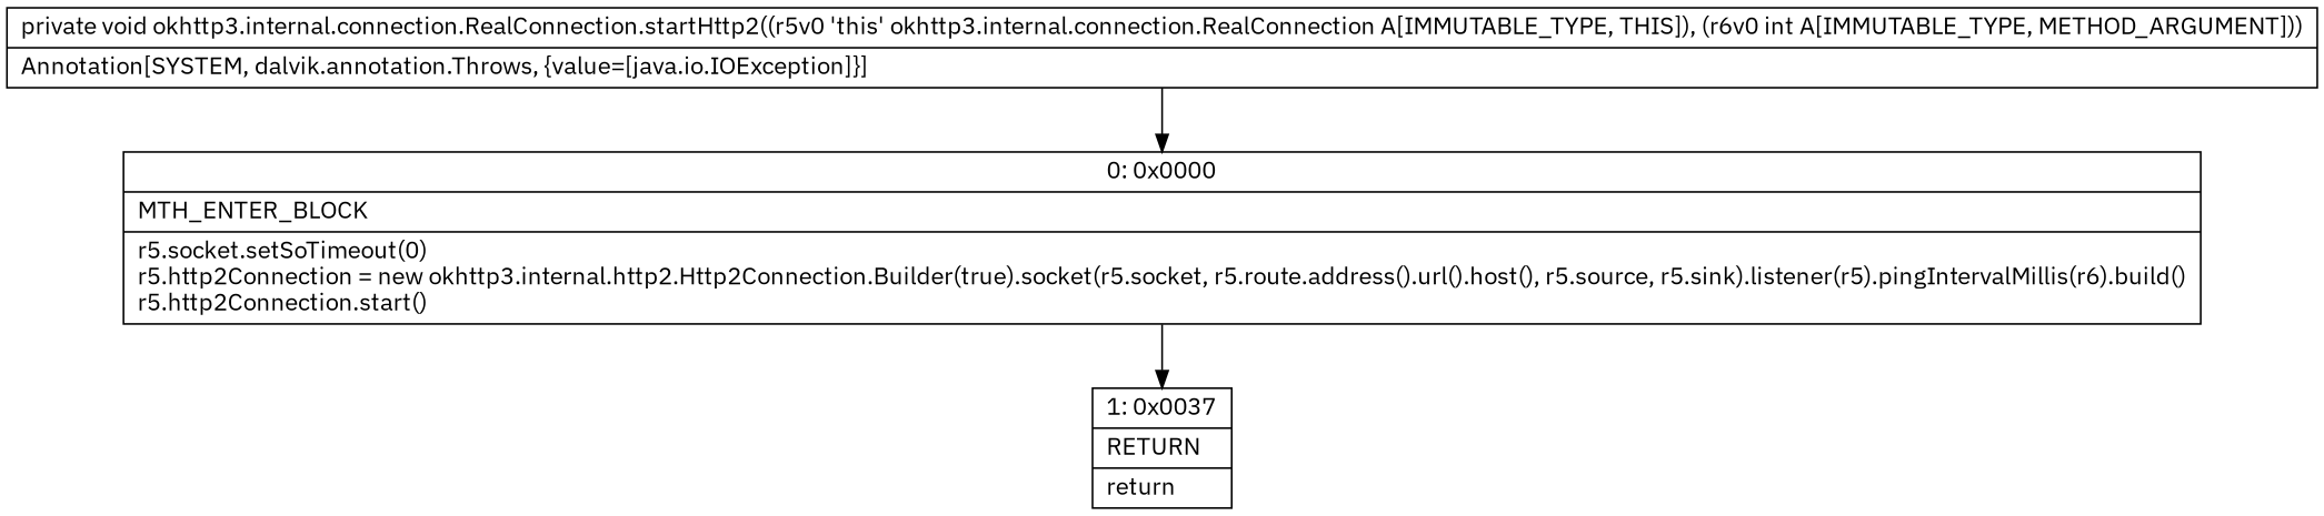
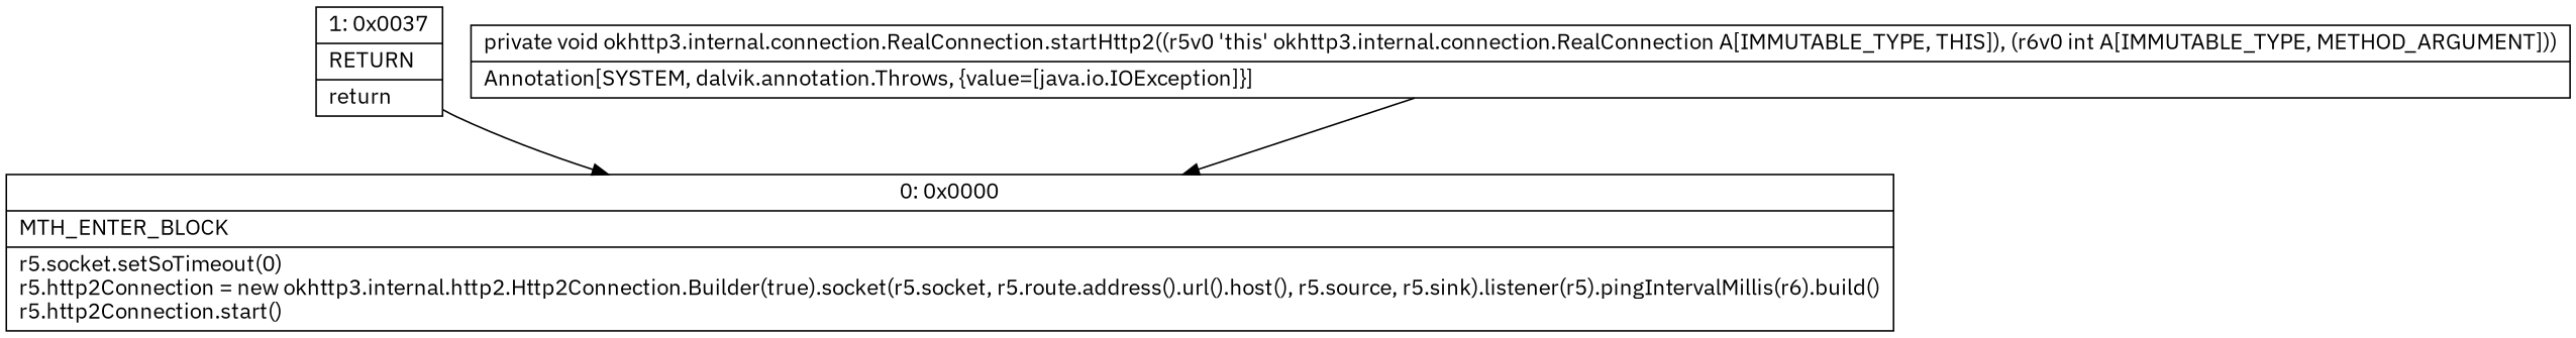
  digraph {
    fontname="IBM Plex Sans"
    node [shape=record fontname="IBM Plex Sans"]
    edge [fontname="IBM Plex Sans"]
    n1 [label="{0\:\ 0x0000|MTH_ENTER_BLOCK\l|r5.socket.setSoTimeout(0)\lr5.http2Connection = new okhttp3.internal.http2.Http2Connection.Builder(true).socket(r5.socket, r5.route.address().url().host(), r5.source, r5.sink).listener(r5).pingIntervalMillis(r6).build()\lr5.http2Connection.start()\l}"]
    n2 [label="{1\:\ 0x0037|RETURN\l|return\l}"]
    n3 [label="{private void okhttp3.internal.connection.RealConnection.startHttp2((r5v0 'this' okhttp3.internal.connection.RealConnection A[IMMUTABLE_TYPE, THIS]), (r6v0 int A[IMMUTABLE_TYPE, METHOD_ARGUMENT]))  | Annotation[SYSTEM, dalvik.annotation.Throws, \{value=[java.io.IOException]\}]\l}"]
-   n1 -> n2
+   n2 -> n1
    n3 -> n1
  }
